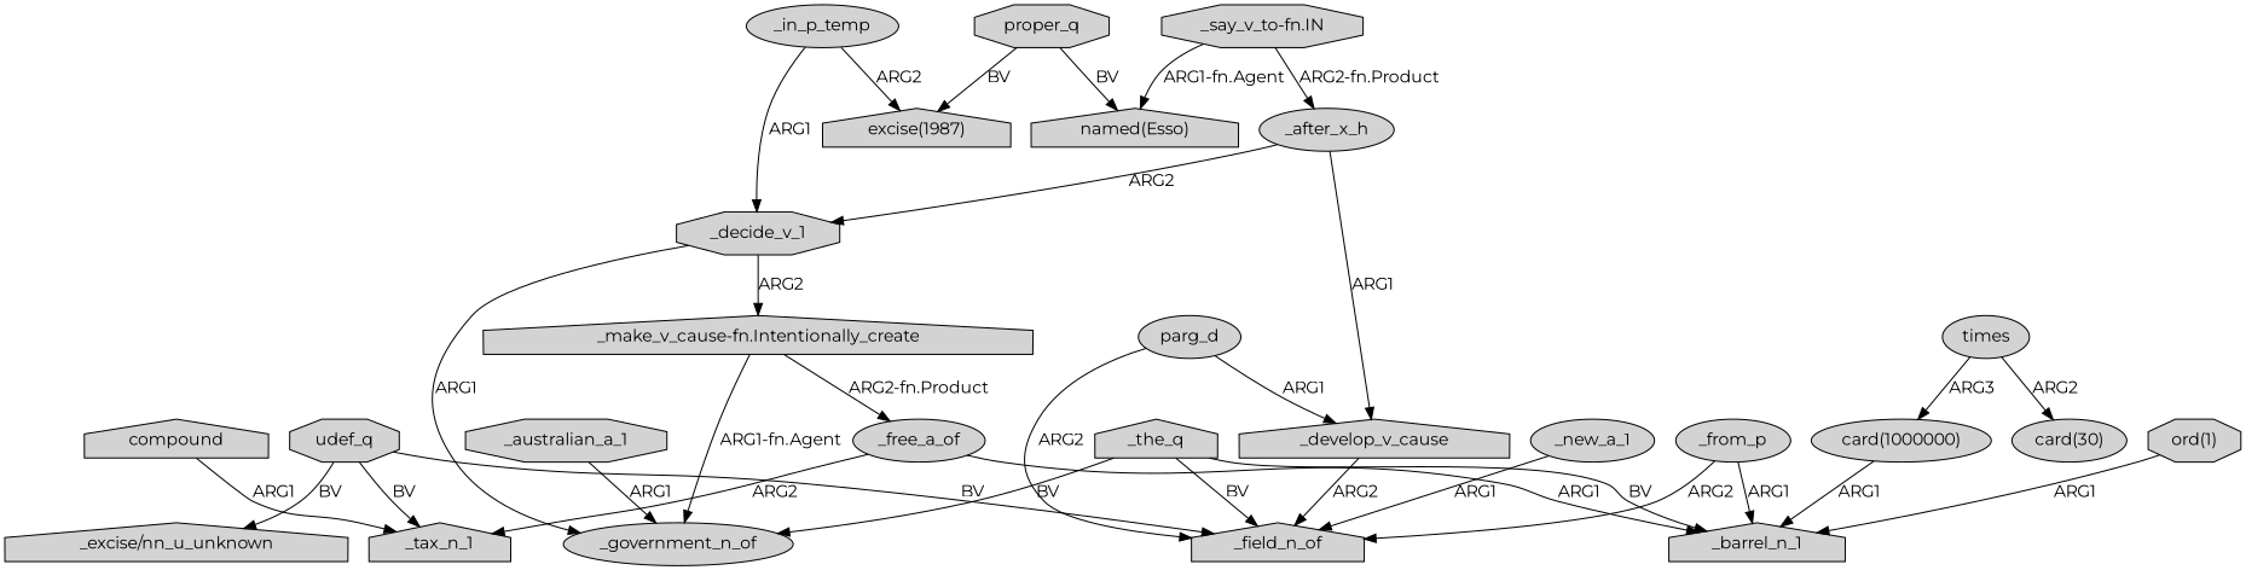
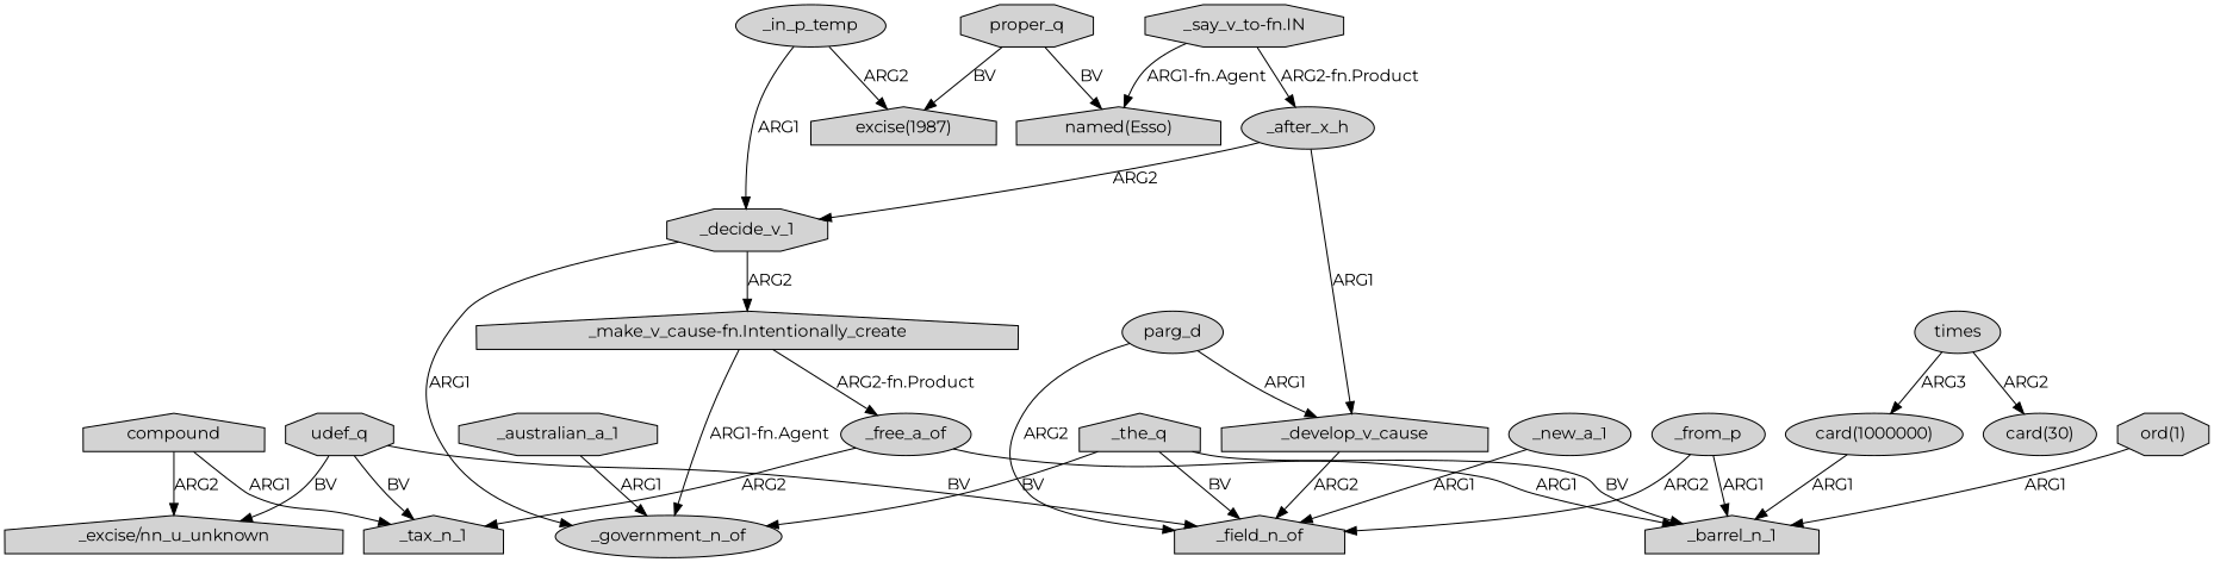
  digraph {
    fontname=Montserrat
    node [fontname=Montserrat shape=house style=filled]
    edge [fontname=Montserrat]
    _barrel_n_1
    _free_a_of [shape=ellipse]
    _tax_n_1
    n4 [label="excise(1987)"]
    _in_p_temp [shape=ellipse]
    _decide_v_1 [shape=octagon]
    _government_n_of [shape=ellipse]
    "_make_v_cause-fn.Intentionally_create"
    _from_p [shape=ellipse]
    _field_n_of
    _develop_v_cause
    _after_x_h [shape=ellipse]
    "card(1000000)" [shape=ellipse]
    parg_d [shape=ellipse]
    compound
    "_excise/nn_u_unknown"
    udef_q [shape=octagon]
    _new_a_1 [shape=ellipse]
    _australian_a_1 [shape=octagon]
    _the_q
    times [shape=ellipse]
    "card(30)" [shape=ellipse]
    "_say_v_to-fn.IN" [shape=octagon]
    "named(Esso)"
    "ord(1)" [shape=octagon]
    proper_q [shape=octagon]
    _free_a_of -> _barrel_n_1 [label=ARG1]
    _free_a_of -> _tax_n_1 [label=ARG2]
    _in_p_temp -> n4 [label=ARG2]
    _in_p_temp -> _decide_v_1 [label=ARG1]
    _decide_v_1 -> _government_n_of [label=ARG1]
    _decide_v_1 -> "_make_v_cause-fn.Intentionally_create" [label=ARG2]
    "_make_v_cause-fn.Intentionally_create" -> _free_a_of [label="ARG2-fn.Product"]
    "_make_v_cause-fn.Intentionally_create" -> _government_n_of [label="ARG1-fn.Agent"]
    _from_p -> _barrel_n_1 [label=ARG1]
    _from_p -> _field_n_of [label=ARG2]
    _develop_v_cause -> _field_n_of [label=ARG2]
    _after_x_h -> _decide_v_1 [label=ARG2]
    _after_x_h -> _develop_v_cause [label=ARG1]
    "card(1000000)" -> _barrel_n_1 [label=ARG1]
    parg_d -> _field_n_of [label=ARG2]
    parg_d -> _develop_v_cause [label=ARG1]
    compound -> _tax_n_1 [label=ARG1]
+   compound -> "_excise/nn_u_unknown" [label=ARG2]
    udef_q -> _tax_n_1 [label=BV]
    udef_q -> _field_n_of [label=BV]
    udef_q -> "_excise/nn_u_unknown" [label=BV]
    _new_a_1 -> _field_n_of [label=ARG1]
    _australian_a_1 -> _government_n_of [label=ARG1]
    _the_q -> _barrel_n_1 [label=BV]
    _the_q -> _government_n_of [label=BV]
    _the_q -> _field_n_of [label=BV]
    times -> "card(1000000)" [label=ARG3]
    times -> "card(30)" [label=ARG2]
    "_say_v_to-fn.IN" -> _after_x_h [label="ARG2-fn.Product"]
    "_say_v_to-fn.IN" -> "named(Esso)" [label="ARG1-fn.Agent"]
    "ord(1)" -> _barrel_n_1 [label=ARG1]
    proper_q -> n4 [label=BV]
    proper_q -> "named(Esso)" [label=BV]
  }
